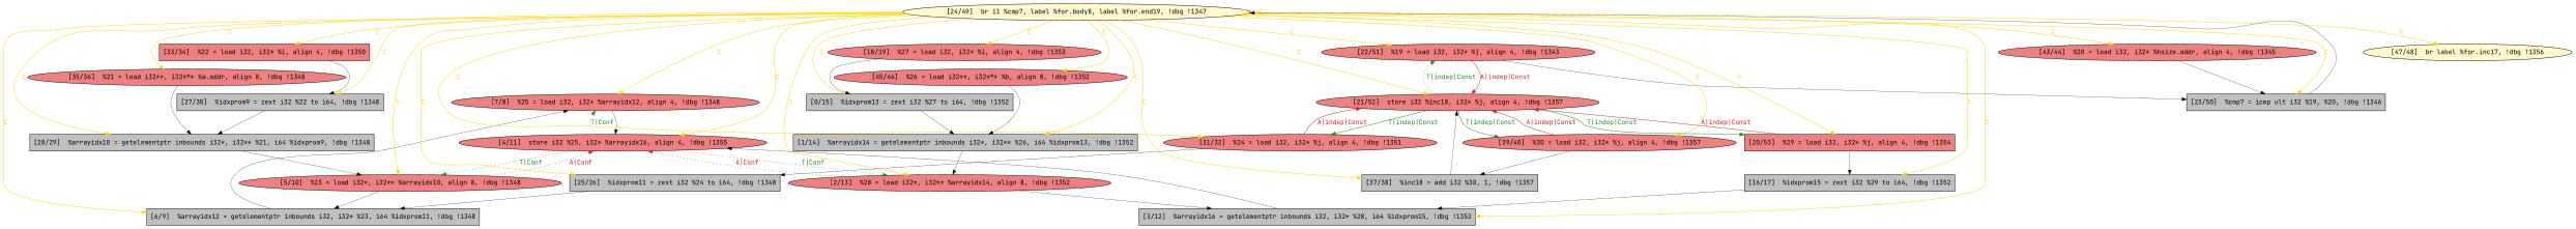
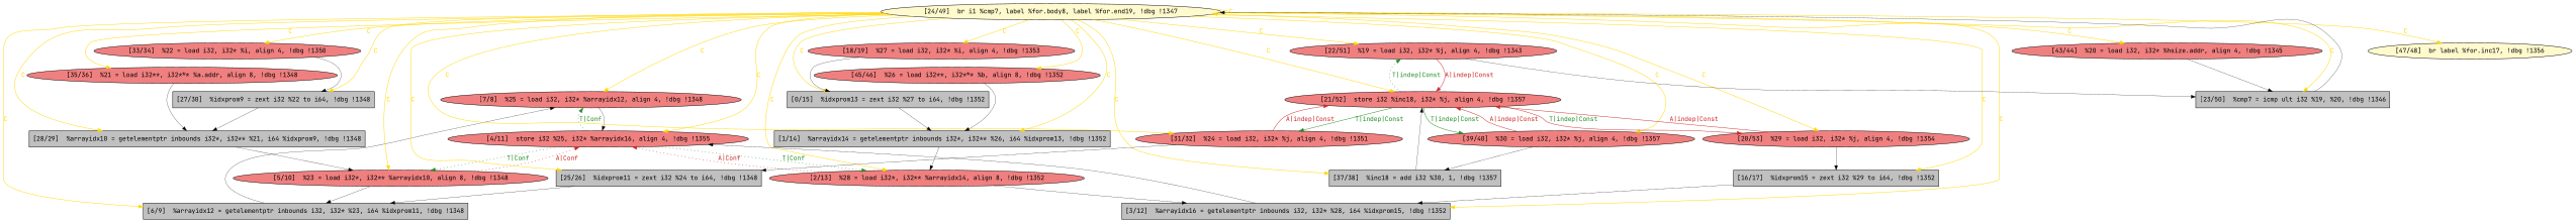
  digraph {
    fontname="JetBrains Mono"
    node [fillcolor=lightcoral fontname="JetBrains Mono" shape=ellipse style=filled]
    edge [color=gold fontcolor=gold fontname="JetBrains Mono" penwidth=1.0 style=solid]
    n1 [label="[7/8]  %25 = load i32, i32* %arrayidx12, align 4, !dbg !1348"]
    n2 [label="[4/11]  store i32 %25, i32* %arrayidx16, align 4, !dbg !1355"]
    n3 [label="[5/10]  %23 = load i32*, i32** %arrayidx10, align 8, !dbg !1348"]
    n4 [label="[2/13]  %28 = load i32*, i32** %arrayidx14, align 8, !dbg !1352"]
    n5 [fillcolor=grey label="[28/29]  %arrayidx10 = getelementptr inbounds i32*, i32** %21, i64 %idxprom9, !dbg !1348" shape=rectangle]
    n6 [fillcolor=grey label="[6/9]  %arrayidx12 = getelementptr inbounds i32, i32* %23, i64 %idxprom11, !dbg !1348" shape=rectangle]
    n7 [fillcolor=lemonchiffon label="[24/49]  br i1 %cmp7, label %for.body8, label %for.end19, !dbg !1347"]
    n8 [label="[22/51]  %19 = load i32, i32* %j, align 4, !dbg !1343"]
    n9 [fillcolor=grey label="[37/38]  %inc18 = add i32 %30, 1, !dbg !1357" shape=rectangle]
    n10 [label="[35/36]  %21 = load i32**, i32*** %a.addr, align 8, !dbg !1348"]
    n11 [label="[21/52]  store i32 %inc18, i32* %j, align 4, !dbg !1357"]
    n12 [fillcolor=grey label="[25/26]  %idxprom11 = zext i32 %24 to i64, !dbg !1348" shape=rectangle]
    n13 [fillcolor=grey label="[0/15]  %idxprom13 = zext i32 %27 to i64, !dbg !1352" shape=rectangle]
    n14 [label="[31/32]  %24 = load i32, i32* %j, align 4, !dbg !1351"]
    n15 [label="[18/19]  %27 = load i32, i32* %i, align 4, !dbg !1353"]
-   n16 [label="[20/53]  %29 = load i32, i32* %j, align 4, !dbg !1354" shape=box]
+   n16 [label="[20/53]  %29 = load i32, i32* %j, align 4, !dbg !1354"]
    n17 [fillcolor=lemonchiffon label="[47/48]  br label %for.inc17, !dbg !1356"]
    n18 [label="[45/46]  %26 = load i32**, i32*** %b, align 8, !dbg !1352"]
    n19 [label="[39/40]  %30 = load i32, i32* %j, align 4, !dbg !1357"]
    n20 [fillcolor=grey label="[16/17]  %idxprom15 = zext i32 %29 to i64, !dbg !1352" shape=rectangle]
-   n21 [label="[33/34]  %22 = load i32, i32* %i, align 4, !dbg !1350" shape=box]
+   n21 [label="[33/34]  %22 = load i32, i32* %i, align 4, !dbg !1350"]
    n22 [fillcolor=grey label="[1/14]  %arrayidx14 = getelementptr inbounds i32*, i32** %26, i64 %idxprom13, !dbg !1352" shape=rectangle]
    n23 [fillcolor=grey label="[3/12]  %arrayidx16 = getelementptr inbounds i32, i32* %28, i64 %idxprom15, !dbg !1352" shape=rectangle]
    n24 [fillcolor=grey label="[23/50]  %cmp7 = icmp ult i32 %19, %20, !dbg !1346" shape=rectangle]
    n25 [fillcolor=grey label="[27/30]  %idxprom9 = zext i32 %22 to i64, !dbg !1348" shape=rectangle]
    n26 [label="[43/44]  %20 = load i32, i32* %hsize.addr, align 4, !dbg !1345"]
    n1 -> n2 [color=black fontcolor=black penwidth=0.5]
    n2 -> n1 [color=forestgreen fontcolor=forestgreen label="T|Conf" style=dotted]
    n2 -> n3 [color=forestgreen fontcolor=forestgreen label="T|Conf" style=dotted]
    n2 -> n4 [color=forestgreen fontcolor=forestgreen label="T|Conf" style=dotted]
    n3 -> n2 [color=firebrick3 fontcolor=firebrick3 label="A|Conf" style=dotted]
    n3 -> n6 [color=black fontcolor=black penwidth=0.5]
    n4 -> n2 [color=firebrick3 fontcolor=firebrick3 label="A|Conf" style=dotted]
    n4 -> n23 [color=black fontcolor=black penwidth=0.5]
    n5 -> n3 [color=black fontcolor=black penwidth=0.5]
    n6 -> n1 [color=black fontcolor=black penwidth=0.5]
    n7 -> n1 [label=C]
    n7 -> n2 [label=C]
    n7 -> n3 [label=C]
    n7 -> n4 [label=C]
    n7 -> n5 [label=C]
    n7 -> n6 [label=C]
    n7 -> n7 [label=C]
    n7 -> n8 [label=C]
    n7 -> n9 [label=C]
    n7 -> n10 [label=C]
    n7 -> n11 [label=C]
    n7 -> n12 [label=C]
    n7 -> n13 [label=C]
    n7 -> n14 [label=C]
    n7 -> n15 [label=C]
    n7 -> n16 [label=C]
    n7 -> n17 [label=C]
    n7 -> n18 [label=C]
    n7 -> n19 [label=C]
    n7 -> n20 [label=C]
    n7 -> n21 [label=C]
    n7 -> n22 [label=C]
    n7 -> n23 [label=C]
    n7 -> n24 [label=C]
    n7 -> n25 [label=C]
    n7 -> n26 [label=C]
    n8 -> n11 [color=firebrick3 fontcolor=firebrick3 label="A|indep|Const"]
    n8 -> n24 [color=black fontcolor=black penwidth=0.5]
    n9 -> n11 [color=black fontcolor=black penwidth=0.5]
    n10 -> n5 [color=black fontcolor=black penwidth=0.5]
    n11 -> n8 [color=forestgreen fontcolor=forestgreen label="T|indep|Const" style=dotted]
    n11 -> n14 [color=forestgreen fontcolor=forestgreen label="T|indep|Const"]
-   n11 -> n16 [color=forestgreen fontcolor=forestgreen label="T|indep|Const"]
+   n11 -> n16 [color=firebrick3 fontcolor=forestgreen label="T|indep|Const"]
    n11 -> n19 [color=forestgreen fontcolor=forestgreen label="T|indep|Const"]
    n12 -> n6 [color=black fontcolor=black penwidth=0.5]
    n13 -> n22 [color=black fontcolor=black penwidth=0.5]
    n14 -> n11 [color=firebrick3 fontcolor=firebrick3 label="A|indep|Const"]
    n14 -> n12 [color=black fontcolor=black penwidth=0.5]
    n15 -> n13 [color=black fontcolor=black penwidth=0.5]
    n16 -> n11 [color=firebrick3 fontcolor=firebrick3 label="A|indep|Const"]
    n16 -> n20 [color=black fontcolor=black penwidth=0.5]
    n18 -> n22 [color=black fontcolor=black penwidth=0.5]
    n19 -> n9 [color=black fontcolor=black penwidth=0.5]
    n19 -> n11 [color=firebrick3 fontcolor=firebrick3 label="A|indep|Const"]
    n20 -> n23 [color=black fontcolor=black penwidth=0.5]
    n21 -> n25 [color=black fontcolor=black penwidth=0.5]
    n22 -> n4 [color=black fontcolor=black penwidth=0.5]
    n23 -> n2 [color=black fontcolor=black penwidth=0.5]
    n24 -> n7 [color=black fontcolor=black penwidth=0.5]
    n25 -> n5 [color=black fontcolor=black penwidth=0.5]
    n26 -> n24 [color=black fontcolor=black penwidth=0.5]
  }
